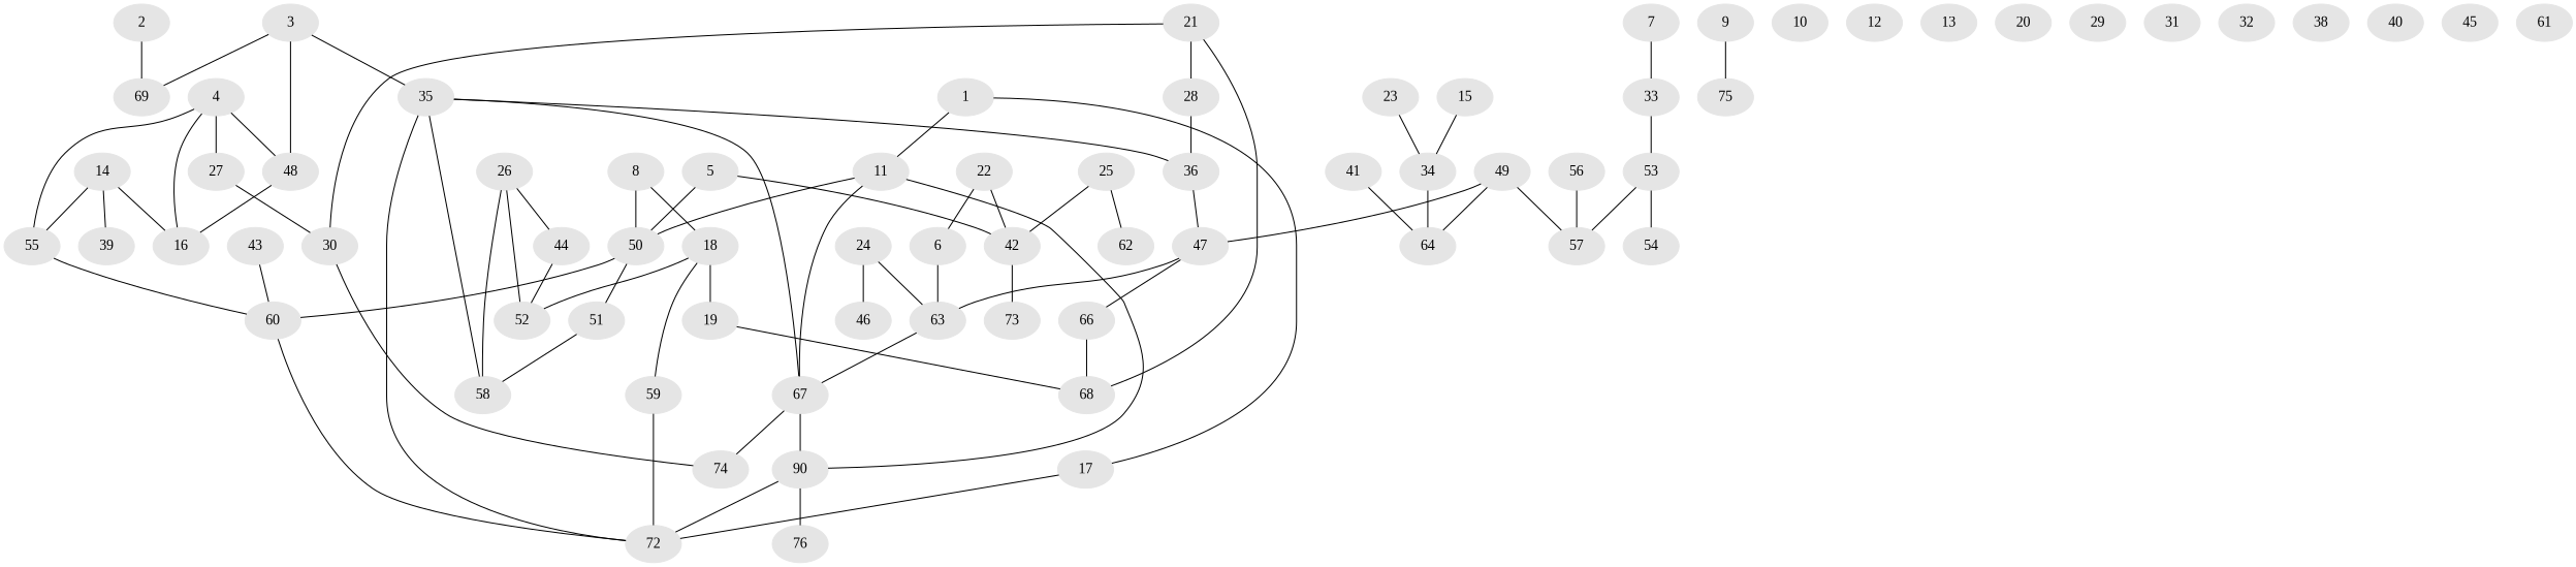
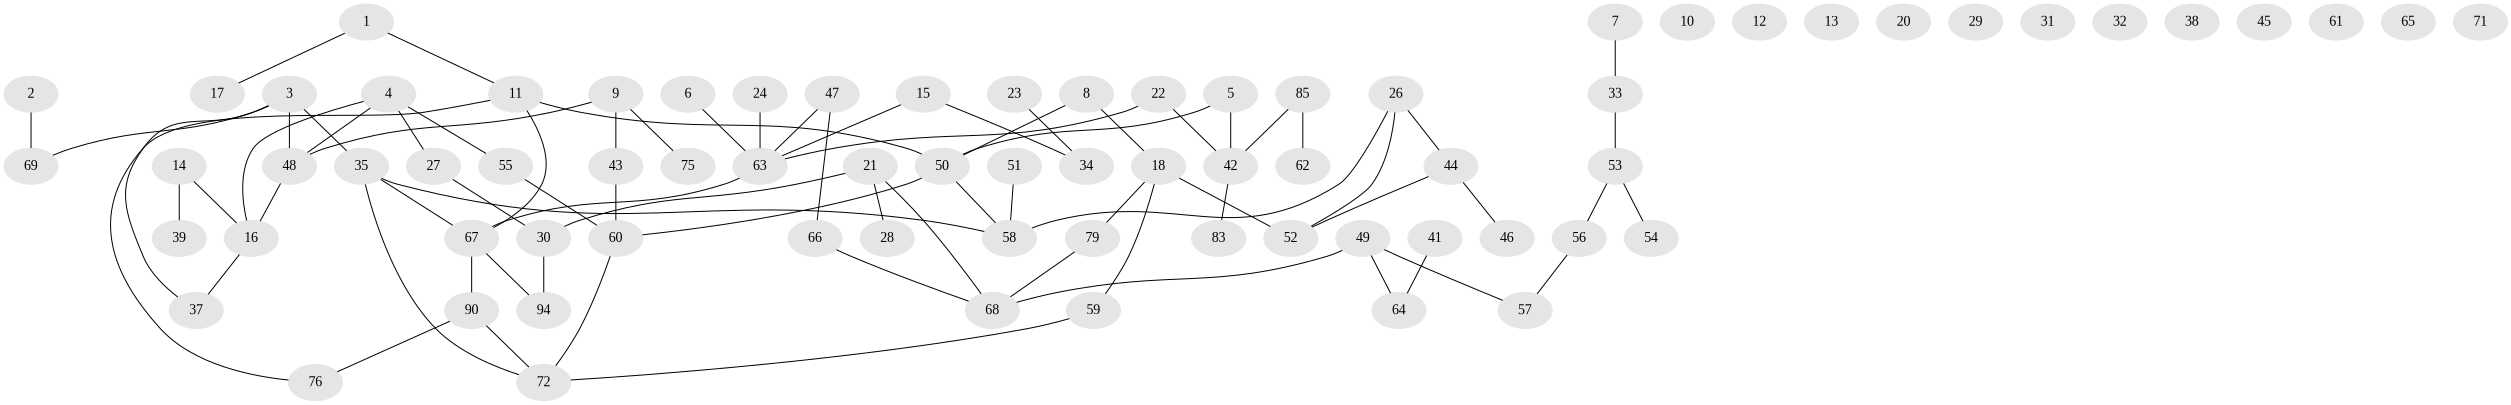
  graph {
    fontname="Liberation Serif"
    node [color=gray90 fontname="Liberation Serif" style=filled]
    edge [fontname="Liberation Serif"]
    1
    11
    17
    50
    67
    n6 [label=90]
    72
    2
    69
    3
    35
+   37
    48
    58
-   36
    16
    4
    27
    55
    30
    60
    5
    42
-   73
+   73 [label=83]
    51
    6
    63
    7
    33
    53
    8
    18
-   19
+   19 [label=79]
    52
    59
    9
    43
    75
    10
-   74
+   74 [label=94]
    76
    12
    13
    14
    39
    15
    34
    64
    68
    20
    21
    28
    22
    23
    24
    46
-   25
+   25 [label=85]
    62
    26
    44
    49
    57
    47
    29
    31
    32
    54
    66
    38
-   40
    41
    45
    56
    61
+   65
+   71
    1 -- 11
    1 -- 17
    11 -- 50
    11 -- 67
-   11 -- n6
-   17 -- 72
+   11 -- 76
    50 -- 60
-   50 -- 51
+   50 -- 58
    67 -- n6
    67 -- 74
    n6 -- 72
    n6 -- 76
    2 -- 69
    3 -- 69
    3 -- 35
+   3 -- 37
    3 -- 48
    35 -- 67
    35 -- 72
    35 -- 58
-   35 -- 36
    48 -- 16
-   36 -- 47
+   16 -- 37
    4 -- 48
    4 -- 16
    4 -- 27
    4 -- 55
    27 -- 30
    55 -- 60
    30 -- 74
    60 -- 72
    5 -- 50
    5 -- 42
    42 -- 73
    51 -- 58
    6 -- 63
    63 -- 67
    7 -- 33
    33 -- 53
-   53 -- 57
+   53 -- 56
    53 -- 54
    8 -- 50
    8 -- 18
    18 -- 19
    18 -- 52
    18 -- 59
    19 -- 68
    59 -- 72
+   9 -- 48
+   9 -- 43
    9 -- 75
    43 -- 60
    14 -- 16
-   14 -- 55
    14 -- 39
+   15 -- 63
    15 -- 34
-   34 -- 64
    21 -- 30
    21 -- 68
    21 -- 28
-   28 -- 36
    22 -- 42
-   22 -- 6
+   22 -- 63
    23 -- 34
    24 -- 63
-   24 -- 46
+   44 -- 46
    25 -- 42
    25 -- 62
    26 -- 58
    26 -- 52
    26 -- 44
    44 -- 52
    49 -- 64
-   49 -- 47
+   49 -- 68
    49 -- 57
    47 -- 63
    47 -- 66
    66 -- 68
    41 -- 64
    56 -- 57
  }
